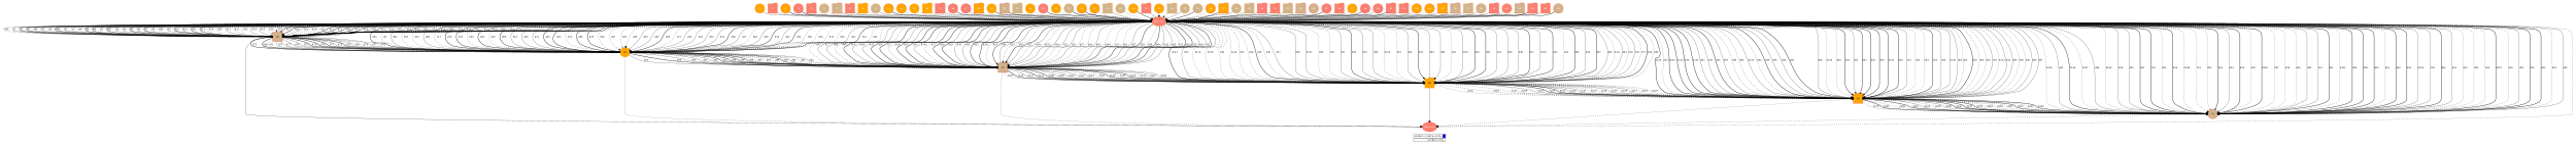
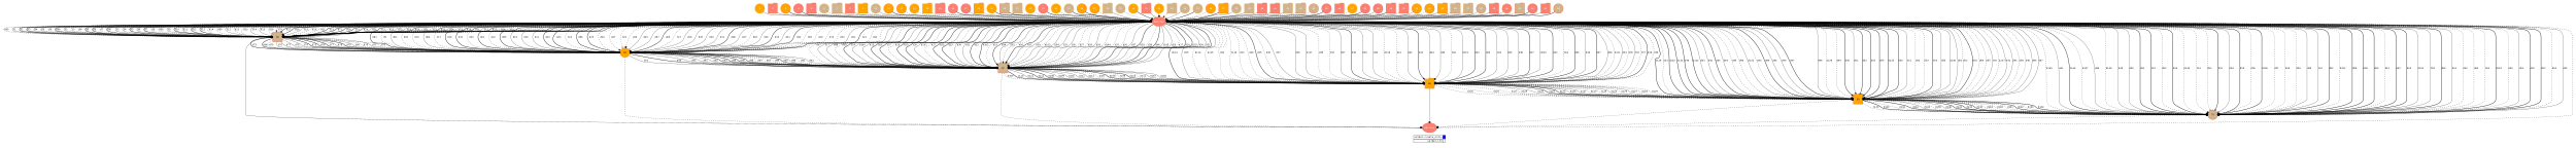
  digraph {
    fontname="Source Code Pro"
    labeljust=l
    rankdir=TB
    node [color=red fillcolor=orange fontcolor="#ffffff" fontname="Source Code Pro" shape=ellipse style=filled]
    edge [arrowhead=normal fontname="Source Code Pro" style=dashed]
    1 [color=darkorange height=0.75]
    n2 [color=darkorange fillcolor=salmon fontcolor="#FFFFFF" height=0.75 label=barrier]
    2 [color=darkorange fillcolor=salmon height=0.75 shape=folder]
    3 [height=0.75]
    4 [fillcolor=salmon height=0.75]
    5 [fillcolor=salmon height=0.75 shape=folder]
    6 [color=darkorange fillcolor=tan height=0.75]
    7 [fillcolor=tan height=0.75 shape=folder]
    8 [color=darkorange fillcolor=salmon height=0.75 shape=folder]
    9 [color=darkorange height=0.75 shape=folder]
    10 [color=darkorange fillcolor=tan height=0.75]
    11 [height=0.75]
    12 [height=0.75]
    13 [color=darkorange height=0.75]
    14 [color=darkorange height=0.75 shape=folder]
    15 [fillcolor=salmon height=0.75 shape=folder]
    16 [fillcolor=salmon height=0.75]
    17 [fillcolor=salmon height=0.75]
    18 [height=0.75 shape=folder]
    19 [color=darkorange height=0.75]
    20 [fillcolor=tan height=0.75 shape=folder]
    21 [color=darkorange fillcolor=tan height=0.75 shape=folder]
    22 [color=darkorange height=0.75]
    23 [fillcolor=salmon height=0.75]
    24 [color=darkorange height=0.75]
    25 [color=darkorange fillcolor=tan height=0.75]
    26 [height=0.75]
    27 [height=0.75]
    28 [color=darkorange fillcolor=tan height=0.75 shape=folder]
    29 [color=darkorange fillcolor=tan height=0.75]
    30 [color=darkorange height=0.75]
    31 [color=darkorange fillcolor=salmon height=0.75 shape=folder]
    32 [color=darkorange height=0.75]
    33 [color=darkorange fillcolor=tan height=0.75 shape=folder]
    34 [color=darkorange fillcolor=tan height=0.75]
    35 [color=darkorange fillcolor=tan height=0.75]
    36 [height=0.75]
    37 [height=0.75 shape=folder]
    38 [color=darkorange fillcolor=tan height=0.75]
    39 [color=darkorange fillcolor=tan height=0.75 shape=folder]
    40 [fillcolor=salmon height=0.75 shape=folder]
    41 [color=darkorange fillcolor=salmon height=0.75 shape=folder]
    42 [color=darkorange fillcolor=tan height=0.75 shape=folder]
    43 [fillcolor=tan height=0.75 shape=folder]
    44 [fillcolor=tan height=0.75]
    45 [fillcolor=salmon height=0.75]
    46 [color=darkorange fillcolor=salmon height=0.75 shape=folder]
    47 [color=darkorange height=0.75]
    48 [fillcolor=salmon height=0.75]
    49 [fillcolor=salmon height=0.75]
    50 [fillcolor=salmon height=0.75 shape=folder]
    51 [color=darkorange fillcolor=salmon height=0.75 shape=folder]
    52 [height=0.75]
    53 [height=0.75]
    55 [height=0.75 shape=folder]
    56 [fillcolor=tan height=0.75 shape=folder]
    57 [color=darkorange fillcolor=tan height=0.75 shape=folder]
    58 [fillcolor=tan height=0.75]
    59 [fillcolor=salmon height=0.75 shape=folder]
    60 [color=darkorange fillcolor=salmon height=0.75]
    61 [fillcolor=tan height=0.75 shape=folder]
-   62 [fillcolor=salmon height=0.75 shape=folder]
+   62 [fillcolor=salmon height=0.75]
    63 [color=darkorange fillcolor=salmon height=0.75 shape=folder]
    64 [fillcolor=tan height=0.75]
    65 [fillcolor=tan fontcolor="#000000" height=0.75 shape=folder]
    66 [color=darkorange fontcolor="#000000" height=0.75]
    67 [fillcolor=tan fontcolor="#000000" height=0.75 shape=folder]
    68 [color=darkorange fontcolor="#000000" height=0.75 shape=folder]
    69 [fontcolor="#000000" height=0.75 shape=folder]
    70 [fillcolor=tan fontcolor="#000000" height=0.75]
    n71 [fillcolor=salmon fontcolor="#FFFFFF" height=0.75 label=barrier]
    n72 [height=0.75 label=<       <table border="0" cellpadding="2" cellspacing="0" cellborder="1"> <tr> <td align="right">seidel.create_entry</td> <td bgcolor="#0000ff">&nbsp;</td> </tr> <tr> <td align="right">seidel.LT2</td> <td bgcolor="#ffffff">&nbsp;</td> </tr>       </table>     > shape=plaintext color="" fillcolor="" fontcolor="" style=""]
    subgraph sub_1 {
      ranksep=0.20
      1
      n2
      2
      3
      4
      5
      6
      7
      8
      9
      10
      11
      12
      13
      14
      15
      16
      17
      18
      19
      20
      21
      22
      23
      24
      25
      26
      27
      28
      29
      30
      31
      32
      33
      34
      35
      36
      37
      38
      39
      40
      41
      42
      43
      44
      45
      46
      47
      48
      49
      50
      51
      52
      53
      55
      56
      57
      58
      59
      60
      61
      62
      63
      64
      65
      66
      67
      68
      69
      70
      n71
    }
    subgraph sub_2 {
      label=Legend
      rank=sink
      ranksep=0.20
      n72
    }
    1 -> n2 [arrowhead=box style=solid]
    n2 -> 65 [label=d65]
    n2 -> 65 [arrowhead=odot label=d1 style=solid]
    n2 -> 65 [arrowhead=box label=d2 style=bold]
    n2 -> 65 [arrowhead=odot label=d3 style=bold]
    n2 -> 65 [arrowhead=odot label=d4 style=solid]
    n2 -> 65 [arrowhead=box label=d5 style=solid]
    n2 -> 65 [arrowhead=box label=d6]
    n2 -> 65 [arrowhead=box label=d66 style=bold]
    n2 -> 65 [label=d2 style=solid]
    n2 -> 65 [arrowhead=box label=d3]
    n2 -> 65 [arrowhead=odot label=d4]
    n2 -> 65 [label=d5 style=bold]
    n2 -> 65 [label=d6 style=bold]
    n2 -> 65 [arrowhead=odot label=d7]
    n2 -> 65 [arrowhead=box label=d67 style=bold]
    n2 -> 65 [arrowhead=odot label=d3 style=solid]
    n2 -> 65 [arrowhead=box label=d4 style=solid]
    n2 -> 65 [label=d5 style=bold]
    n2 -> 65 [label=d6 style=solid]
    n2 -> 65 [label=d7 style=bold]
    n2 -> 65 [arrowhead=odot label=d8]
    n2 -> 65 [label=d68]
    n2 -> 65 [label=d9 style=solid]
    n2 -> 65 [label=d10 style=bold]
    n2 -> 65 [label=d11 style=solid]
    n2 -> 65 [arrowhead=box label=d12 style=bold]
    n2 -> 65 [arrowhead=box label=d13 style=bold]
    n2 -> 65 [arrowhead=odot label=d14]
    n2 -> 65 [arrowhead=box label=d69]
    n2 -> 65 [label=d11 style=solid]
    n2 -> 65 [arrowhead=box label=d12]
    n2 -> 65 [label=d13]
    n2 -> 65 [label=d14 style=solid]
    n2 -> 65 [label=d15 style=solid]
    n2 -> 65 [arrowhead=odot label=d16]
    n2 -> 65 [label=d70]
    n2 -> 65 [arrowhead=odot label=d17 style=bold]
    n2 -> 65 [arrowhead=box label=d18 style=bold]
    n2 -> 65 [label=d19 style=solid]
    n2 -> 65 [arrowhead=box label=d20]
    n2 -> 65 [arrowhead=box label=d21]
    n2 -> 65 [label=d22 style=bold]
    n2 -> 65 [arrowhead=odot label=d71 style=bold]
    n2 -> 65 [arrowhead=odot label=d18 style=bold]
    n2 -> 65 [arrowhead=odot label=d19 style=bold]
    n2 -> 65 [arrowhead=odot label=d20 style=bold]
    n2 -> 65 [label=d21 style=solid]
    n2 -> 65 [arrowhead=odot label=d22 style=bold]
    n2 -> 65 [arrowhead=box label=d23]
    n2 -> 65 [label=d72 style=solid]
    n2 -> 65 [arrowhead=odot label=d19 style=solid]
    n2 -> 65 [arrowhead=box label=d20 style=bold]
    n2 -> 65 [label=d21]
    n2 -> 65 [arrowhead=box label=d22]
    n2 -> 65 [arrowhead=odot label=d23 style=bold]
    n2 -> 65 [arrowhead=box label=d24 style=solid]
    n2 -> 65 [label=d73]
    n2 -> 65 [arrowhead=odot label=d10 style=bold]
    n2 -> 65 [label=d11 style=bold]
    n2 -> 65 [arrowhead=box label=d12 style=solid]
    n2 -> 65 [arrowhead=odot label=d13 style=bold]
    n2 -> 65 [label=d14]
    n2 -> 65 [arrowhead=odot label=d15]
    n2 -> 66 [label=d81 style=bold]
    n2 -> 66 [arrowhead=odot label=d9]
    n2 -> 66 [arrowhead=odot label=d82 style=solid]
    n2 -> 66 [label=d83]
    n2 -> 66 [label=d16]
    n2 -> 66 [label=d84 style=solid]
    n2 -> 66 [arrowhead=box label=d17]
    n2 -> 66 [arrowhead=box label=d18 style=bold]
    n2 -> 66 [label=d19 style=bold]
    n2 -> 66 [arrowhead=odot label=d20]
    n2 -> 66 [label=d21 style=bold]
    n2 -> 66 [label=d22]
    n2 -> 66 [label=d85 style=bold]
    n2 -> 66 [label=d19 style=solid]
    n2 -> 66 [arrowhead=box label=d20 style=solid]
    n2 -> 66 [label=d21 style=solid]
    n2 -> 66 [arrowhead=box label=d22 style=bold]
    n2 -> 66 [arrowhead=odot label=d23 style=bold]
    n2 -> 66 [arrowhead=box label=d24]
    n2 -> 66 [label=d86 style=bold]
    n2 -> 66 [arrowhead=odot label=d25 style=bold]
    n2 -> 66 [arrowhead=odot label=d26]
    n2 -> 66 [label=d27]
    n2 -> 66 [arrowhead=odot label=d28]
    n2 -> 66 [arrowhead=box label=d29]
    n2 -> 66 [arrowhead=odot label=d30 style=solid]
    n2 -> 66 [arrowhead=box label=d87 style=solid]
    n2 -> 66 [arrowhead=odot label=d26 style=bold]
    n2 -> 66 [arrowhead=box label=d27]
    n2 -> 66 [arrowhead=box label=d28 style=solid]
    n2 -> 66 [label=d29 style=solid]
    n2 -> 66 [arrowhead=box label=d30 style=solid]
    n2 -> 66 [arrowhead=box label=d31 style=solid]
    n2 -> 66 [label=d88 style=bold]
    n2 -> 66 [label=d27 style=solid]
    n2 -> 66 [label=d28]
    n2 -> 66 [label=d29 style=solid]
    n2 -> 66 [label=d30 style=bold]
    n2 -> 66 [arrowhead=odot label=d31 style=solid]
    n2 -> 66 [arrowhead=odot label=d32 style=bold]
    n2 -> 66 [label=d89]
    n2 -> 66 [arrowhead=box label=d18]
    n2 -> 66 [arrowhead=box label=d19]
    n2 -> 66 [label=d20]
    n2 -> 66 [arrowhead=odot label=d21 style=solid]
    n2 -> 66 [arrowhead=odot label=d22 style=bold]
    n2 -> 66 [arrowhead=odot label=d23]
    n2 -> 67 [arrowhead=odot label=d97]
    n2 -> 67 [label=d17 style=solid]
    n2 -> 67 [arrowhead=box label=d98 style=solid]
    n2 -> 67 [arrowhead=box label=d99]
    n2 -> 67 [arrowhead=box label=d24 style=bold]
    n2 -> 67 [arrowhead=odot label=d100 style=solid]
    n2 -> 67 [arrowhead=odot label=d25 style=solid]
    n2 -> 67 [arrowhead=odot label=d26 style=bold]
    n2 -> 67 [arrowhead=box label=d27 style=bold]
    n2 -> 67 [arrowhead=box label=d28]
    n2 -> 67 [arrowhead=box label=d29 style=bold]
    n2 -> 67 [arrowhead=odot label=d30 style=bold]
    n2 -> 67 [label=d101 style=solid]
    n2 -> 67 [label=d27]
    n2 -> 67 [arrowhead=box label=d28 style=bold]
    n2 -> 67 [arrowhead=box label=d29 style=bold]
    n2 -> 67 [arrowhead=box label=d30 style=solid]
    n2 -> 67 [arrowhead=box label=d31 style=solid]
    n2 -> 67 [arrowhead=box label=d32 style=bold]
    n2 -> 67 [label=d102 style=bold]
    n2 -> 67 [arrowhead=odot label=d33]
    n2 -> 67 [label=d34 style=bold]
    n2 -> 67 [arrowhead=odot label=d35 style=solid]
    n2 -> 67 [label=d36]
    n2 -> 67 [label=d37 style=bold]
    n2 -> 67 [arrowhead=odot label=d38 style=solid]
    n2 -> 67 [arrowhead=box label=d103]
    n2 -> 67 [arrowhead=odot label=d34 style=solid]
    n2 -> 67 [arrowhead=box label=d35 style=solid]
    n2 -> 67 [label=d36 style=solid]
    n2 -> 67 [arrowhead=box label=d37]
    n2 -> 67 [label=d38]
    n2 -> 67 [arrowhead=odot label=d39 style=solid]
    n2 -> 67 [arrowhead=odot label=d104]
    n2 -> 67 [label=d35]
    n2 -> 67 [arrowhead=odot label=d36]
    n2 -> 67 [label=d37 style=solid]
    n2 -> 67 [arrowhead=box label=d38 style=bold]
    n2 -> 67 [label=d39]
    n2 -> 67 [arrowhead=box label=d40 style=bold]
    n2 -> 67 [label=d105 style=solid]
    n2 -> 67 [arrowhead=box label=d26 style=solid]
    n2 -> 67 [arrowhead=box label=d27]
    n2 -> 67 [arrowhead=odot label=d28 style=bold]
    n2 -> 67 [arrowhead=box label=d29 style=bold]
    n2 -> 67 [arrowhead=odot label=d30 style=solid]
    n2 -> 67 [label=d31 style=solid]
    n2 -> 68 [label=d113 style=bold]
    n2 -> 68 [arrowhead=box label=d25 style=solid]
    n2 -> 68 [arrowhead=box label=d114]
    n2 -> 68 [arrowhead=odot label=d115]
    n2 -> 68 [label=d32]
    n2 -> 68 [label=d116]
    n2 -> 68 [arrowhead=box label=d33]
    n2 -> 68 [arrowhead=box label=d34]
    n2 -> 68 [label=d35 style=bold]
    n2 -> 68 [arrowhead=box label=d36]
    n2 -> 68 [arrowhead=odot label=d37 style=solid]
    n2 -> 68 [label=d38 style=solid]
    n2 -> 68 [arrowhead=odot label=d117 style=solid]
    n2 -> 68 [arrowhead=odot label=d35]
    n2 -> 68 [arrowhead=box label=d36]
    n2 -> 68 [arrowhead=box label=d37 style=solid]
    n2 -> 68 [arrowhead=box label=d38 style=bold]
    n2 -> 68 [arrowhead=box label=d39 style=solid]
    n2 -> 68 [label=d40 style=solid]
    n2 -> 68 [arrowhead=box label=d118]
    n2 -> 68 [arrowhead=box label=d41]
    n2 -> 68 [label=d42 style=solid]
    n2 -> 68 [label=d43 style=bold]
    n2 -> 68 [arrowhead=odot label=d44 style=solid]
    n2 -> 68 [arrowhead=box label=d45 style=solid]
    n2 -> 68 [arrowhead=odot label=d46]
    n2 -> 68 [arrowhead=box label=d119 style=solid]
    n2 -> 68 [arrowhead=box label=d42 style=bold]
    n2 -> 68 [arrowhead=odot label=d43 style=bold]
    n2 -> 68 [arrowhead=box label=d44 style=solid]
    n2 -> 68 [label=d45 style=solid]
    n2 -> 68 [label=d46 style=solid]
    n2 -> 68 [label=d47 style=bold]
    n2 -> 68 [arrowhead=odot label=d120 style=solid]
    n2 -> 68 [label=d43 style=bold]
    n2 -> 68 [label=d44]
    n2 -> 68 [label=d45 style=bold]
    n2 -> 68 [label=d46 style=solid]
    n2 -> 68 [arrowhead=box label=d47 style=bold]
    n2 -> 68 [arrowhead=box label=d48 style=solid]
    n2 -> 68 [label=d121]
    n2 -> 68 [arrowhead=box label=d34 style=solid]
    n2 -> 68 [arrowhead=box label=d35]
    n2 -> 68 [arrowhead=box label=d36 style=solid]
    n2 -> 68 [arrowhead=odot label=d37]
    n2 -> 68 [arrowhead=odot label=d38 style=bold]
    n2 -> 68 [label=d39]
    n2 -> 69 [label=d129 style=bold]
    n2 -> 69 [arrowhead=odot label=d33]
    n2 -> 69 [label=d130 style=bold]
    n2 -> 69 [label=d131 style=bold]
    n2 -> 69 [arrowhead=box label=d40 style=bold]
    n2 -> 69 [label=d132 style=bold]
    n2 -> 69 [label=d41 style=solid]
    n2 -> 69 [arrowhead=box label=d42 style=solid]
    n2 -> 69 [label=d43 style=bold]
    n2 -> 69 [arrowhead=box label=d44 style=solid]
    n2 -> 69 [arrowhead=box label=d45]
    n2 -> 69 [label=d46]
    n2 -> 69 [arrowhead=odot label=d133 style=solid]
    n2 -> 69 [label=d43]
    n2 -> 69 [arrowhead=box label=d44 style=bold]
    n2 -> 69 [label=d45 style=solid]
    n2 -> 69 [label=d46 style=solid]
    n2 -> 69 [arrowhead=odot label=d47 style=bold]
    n2 -> 69 [arrowhead=box label=d48 style=solid]
    n2 -> 69 [label=d134]
    n2 -> 69 [label=d49]
    n2 -> 69 [label=d50 style=bold]
    n2 -> 69 [label=d51 style=solid]
    n2 -> 69 [arrowhead=odot label=d52 style=bold]
    n2 -> 69 [label=d53 style=bold]
    n2 -> 69 [label=d54 style=bold]
    n2 -> 69 [arrowhead=odot label=d135 style=bold]
    n2 -> 69 [arrowhead=box label=d50 style=bold]
    n2 -> 69 [label=d51 style=solid]
    n2 -> 69 [arrowhead=odot label=d52]
    n2 -> 69 [arrowhead=odot label=d53]
    n2 -> 69 [arrowhead=box label=d54 style=bold]
    n2 -> 69 [label=d55 style=solid]
    n2 -> 69 [arrowhead=odot label=d136 style=solid]
    n2 -> 69 [label=d51 style=solid]
    n2 -> 69 [arrowhead=odot label=d52]
    n2 -> 69 [arrowhead=box label=d53 style=bold]
    n2 -> 69 [label=d54]
    n2 -> 69 [arrowhead=odot label=d55]
    n2 -> 69 [arrowhead=odot label=d56 style=solid]
    n2 -> 69 [label=d137]
    n2 -> 69 [label=d42 style=solid]
    n2 -> 69 [arrowhead=odot label=d43 style=solid]
    n2 -> 69 [arrowhead=odot label=d44]
    n2 -> 69 [label=d45]
    n2 -> 69 [arrowhead=odot label=d46 style=solid]
    n2 -> 69 [arrowhead=odot label=d47 style=solid]
    n2 -> 70 [label=d145]
    n2 -> 70 [label=d41 style=solid]
    n2 -> 70 [label=d146 style=bold]
    n2 -> 70 [label=d147]
    n2 -> 70 [label=d48 style=solid]
    n2 -> 70 [label=d148]
    n2 -> 70 [label=d49 style=solid]
    n2 -> 70 [arrowhead=odot label=d50 style=solid]
    n2 -> 70 [label=d51 style=bold]
    n2 -> 70 [arrowhead=odot label=d52 style=bold]
    n2 -> 70 [arrowhead=odot label=d53]
    n2 -> 70 [arrowhead=odot label=d54 style=bold]
    n2 -> 70 [arrowhead=box label=d149]
    n2 -> 70 [arrowhead=box label=d51]
    n2 -> 70 [arrowhead=odot label=d52]
    n2 -> 70 [arrowhead=odot label=d53 style=bold]
    n2 -> 70 [label=d54 style=solid]
    n2 -> 70 [label=d55 style=bold]
    n2 -> 70 [label=d56]
    n2 -> 70 [arrowhead=box label=d150 style=bold]
    n2 -> 70 [label=d57]
    n2 -> 70 [label=d58]
    n2 -> 70 [arrowhead=box label=d59]
    n2 -> 70 [arrowhead=box label=d60 style=solid]
    n2 -> 70 [arrowhead=odot label=d61 style=solid]
    n2 -> 70 [label=d62 style=bold]
    n2 -> 70 [arrowhead=box label=d151]
    n2 -> 70 [label=d58 style=bold]
    n2 -> 70 [label=d59 style=bold]
    n2 -> 70 [label=d60 style=bold]
    n2 -> 70 [arrowhead=odot label=d61]
    n2 -> 70 [arrowhead=box label=d62 style=bold]
    n2 -> 70 [arrowhead=odot label=d63 style=bold]
    n2 -> 70 [label=d152 style=solid]
    n2 -> 70 [arrowhead=box label=d59 style=solid]
    n2 -> 70 [label=d60 style=bold]
    n2 -> 70 [label=d61 style=solid]
    n2 -> 70 [arrowhead=box label=d62]
    n2 -> 70 [label=d63]
    n2 -> 70 [label=d64]
    n2 -> 70 [label=d153 style=bold]
    n2 -> 70 [arrowhead=odot label=d50]
    n2 -> 70 [label=d51 style=solid]
    n2 -> 70 [arrowhead=odot label=d52 style=bold]
    n2 -> 70 [label=d53 style=bold]
    n2 -> 70 [label=d54]
    n2 -> 70 [arrowhead=odot label=d55 style=solid]
    n2 -> n71 [arrowhead=odot]
    2 -> n2 [arrowhead=box style=solid]
    3 -> n2 [arrowhead=odot style=bold]
    4 -> n2 [arrowhead=odot style=bold]
    5 -> n2
    6 -> n2 [arrowhead=odot]
    7 -> n2 [arrowhead=odot style=solid]
    8 -> n2 [arrowhead=box style=solid]
    9 -> n2 [arrowhead=odot]
    10 -> n2 [style=solid]
    11 -> n2 [arrowhead=odot style=bold]
    12 -> n2 [arrowhead=box]
    13 -> n2 [arrowhead=odot]
    14 -> n2 [arrowhead=box]
    15 -> n2 [style=solid]
    16 -> n2 [arrowhead=odot style=bold]
    17 -> n2 [arrowhead=odot style=solid]
    18 -> n2 [arrowhead=odot]
    19 -> n2 [arrowhead=odot style=bold]
    20 -> n2 [style=bold]
    21 -> n2 [arrowhead=box]
    22 -> n2
    23 -> n2 [style=bold]
    24 -> n2 [arrowhead=box]
    25 -> n2 [style=bold]
    26 -> n2 [style=bold]
    27 -> n2
    28 -> n2 [arrowhead=box style=solid]
    29 -> n2
    30 -> n2 [arrowhead=box style=bold]
    31 -> n2 [arrowhead=odot style=solid]
    32 -> n2 [arrowhead=box]
    33 -> n2
    34 -> n2 [arrowhead=box style=solid]
    35 -> n2 [style=bold]
    36 -> n2 [arrowhead=box]
    37 -> n2 [arrowhead=box style=bold]
    38 -> n2 [arrowhead=box style=solid]
    39 -> n2 [arrowhead=box style=solid]
    40 -> n2 [style=solid]
    41 -> n2 [arrowhead=odot style=solid]
    42 -> n2 [arrowhead=odot style=solid]
    43 -> n2 [arrowhead=box]
    44 -> n2
    45 -> n2 [arrowhead=odot style=bold]
    46 -> n2
    47 -> n2 [arrowhead=box]
    48 -> n2 [arrowhead=odot style=bold]
    49 -> n2 [arrowhead=odot style=solid]
    50 -> n2 [style=bold]
    51 -> n2 [arrowhead=odot]
    52 -> n2 [style=solid]
    53 -> n2 [arrowhead=box]
    55 -> n2 [arrowhead=odot style=solid]
    56 -> n2 [arrowhead=box style=solid]
    57 -> n2 [arrowhead=box]
    58 -> n2 [arrowhead=odot style=solid]
    59 -> n2 [arrowhead=odot style=solid]
    60 -> n2 [style=solid]
    61 -> n2
    62 -> n2 [arrowhead=odot style=bold]
    63 -> n2 [style=solid]
    64 -> n2 [style=bold]
    65 -> 66 [arrowhead=box label=d75]
    65 -> 66 [label=d76 style=solid]
    65 -> 66 [arrowhead=box label=d77 style=solid]
    65 -> 66 [arrowhead=box label=d78 style=solid]
    65 -> 66 [arrowhead=box label=d79 style=solid]
    65 -> 66 [label=d75 style=bold]
    65 -> 66 [arrowhead=box label=d76 style=bold]
    65 -> 66 [arrowhead=box label=d77 style=bold]
    65 -> 66 [arrowhead=odot label=d78 style=solid]
    65 -> 66 [arrowhead=box label=d79 style=bold]
    65 -> 66 [arrowhead=box label=d80 style=solid]
    65 -> 66 [label=d76]
    65 -> 66 [label=d77 style=solid]
    65 -> 66 [label=d78]
    65 -> 66 [arrowhead=box label=d79 style=bold]
    65 -> 66 [arrowhead=odot label=d80 style=bold]
    65 -> n71 [style=solid]
    66 -> 67 [arrowhead=odot label=d91]
    66 -> 67 [arrowhead=odot label=d92 style=solid]
    66 -> 67 [label=d93 style=solid]
    66 -> 67 [arrowhead=box label=d94 style=bold]
    66 -> 67 [arrowhead=odot label=d95 style=solid]
    66 -> 67 [arrowhead=box label=d91 style=solid]
    66 -> 67 [arrowhead=odot label=d92 style=solid]
    66 -> 67 [arrowhead=odot label=d93 style=bold]
    66 -> 67 [arrowhead=box label=d94 style=bold]
    66 -> 67 [arrowhead=odot label=d95 style=bold]
    66 -> 67 [arrowhead=odot label=d96 style=bold]
    66 -> 67 [label=d92]
    66 -> 67 [label=d93]
    66 -> 67 [arrowhead=box label=d94]
    66 -> 67 [arrowhead=box label=d95 style=bold]
    66 -> 67 [label=d96 style=solid]
    66 -> n71
    67 -> 68 [arrowhead=odot label=d107]
    67 -> 68 [arrowhead=box label=d108 style=bold]
    67 -> 68 [arrowhead=odot label=d109]
    67 -> 68 [arrowhead=odot label=d110 style=bold]
    67 -> 68 [arrowhead=odot label=d111]
    67 -> 68 [label=d107 style=solid]
    67 -> 68 [arrowhead=odot label=d108 style=solid]
    67 -> 68 [arrowhead=box label=d109]
    67 -> 68 [arrowhead=box label=d110 style=bold]
    67 -> 68 [arrowhead=odot label=d111 style=solid]
    67 -> 68 [arrowhead=odot label=d112 style=bold]
    67 -> 68 [arrowhead=box label=d108 style=bold]
    67 -> 68 [arrowhead=box label=d109 style=solid]
    67 -> 68 [arrowhead=odot label=d110 style=solid]
    67 -> 68 [arrowhead=box label=d111 style=solid]
    67 -> 68 [label=d112 style=solid]
    67 -> n71
    68 -> 69 [arrowhead=box label=d123 style=solid]
    68 -> 69 [arrowhead=odot label=d124 style=bold]
    68 -> 69 [label=d125 style=bold]
    68 -> 69 [arrowhead=odot label=d126 style=solid]
    68 -> 69 [arrowhead=odot label=d127 style=solid]
    68 -> 69 [label=d123]
    68 -> 69 [arrowhead=box label=d124]
    68 -> 69 [label=d125 style=solid]
    68 -> 69 [label=d126]
    68 -> 69 [arrowhead=box label=d127 style=solid]
    68 -> 69 [arrowhead=odot label=d128]
    68 -> 69 [arrowhead=odot label=d124]
    68 -> 69 [arrowhead=box label=d125]
    68 -> 69 [label=d126]
    68 -> 69 [arrowhead=box label=d127]
    68 -> 69 [label=d128]
    68 -> n71 [arrowhead=box style=solid]
    69 -> 70 [arrowhead=box label=d139]
    69 -> 70 [label=d140 style=bold]
    69 -> 70 [arrowhead=odot label=d141]
    69 -> 70 [arrowhead=box label=d142 style=bold]
    69 -> 70 [label=d143 style=solid]
    69 -> 70 [label=d139]
    69 -> 70 [arrowhead=box label=d140 style=solid]
    69 -> 70 [arrowhead=box label=d141 style=bold]
    69 -> 70 [arrowhead=odot label=d142 style=bold]
    69 -> 70 [arrowhead=odot label=d143 style=bold]
    69 -> 70 [arrowhead=box label=d144]
    69 -> 70 [arrowhead=odot label=d140]
    69 -> 70 [arrowhead=odot label=d141]
    69 -> 70 [label=d142 style=bold]
    69 -> 70 [label=d143]
    69 -> 70 [label=d144 style=bold]
    69 -> n71 [arrowhead=box]
    70 -> n71 [arrowhead=box]
  }
